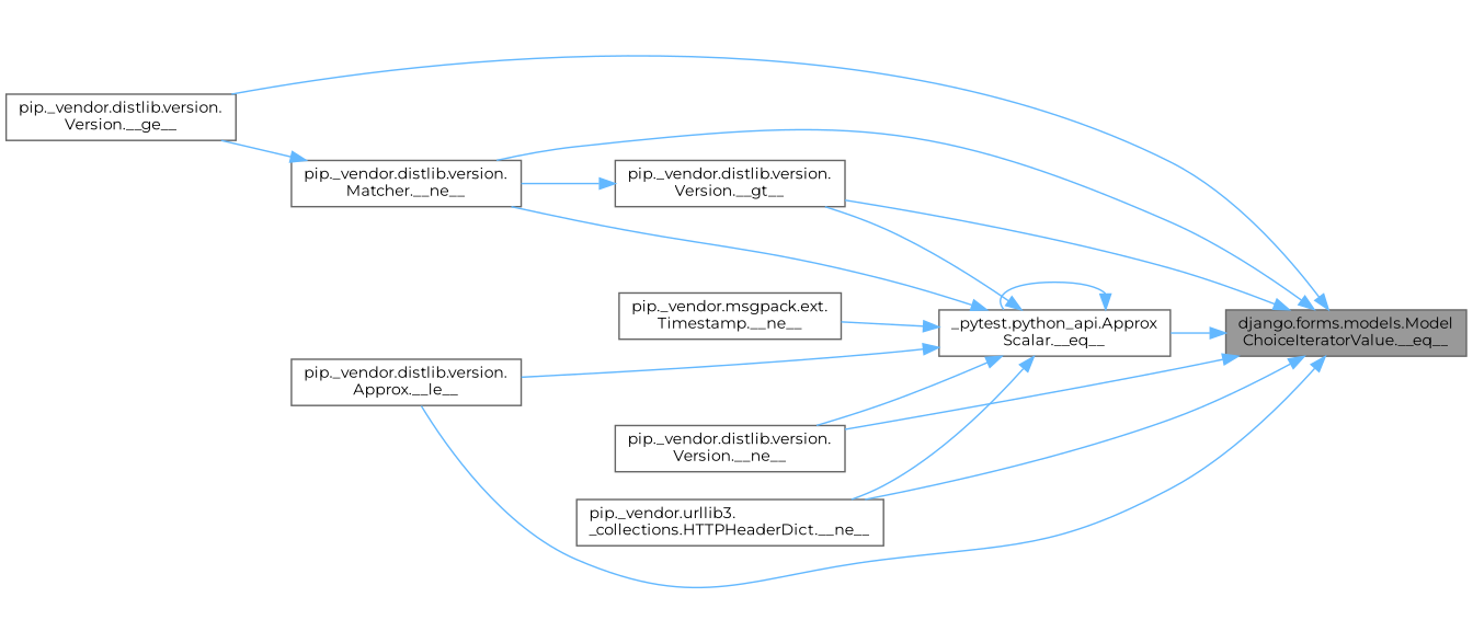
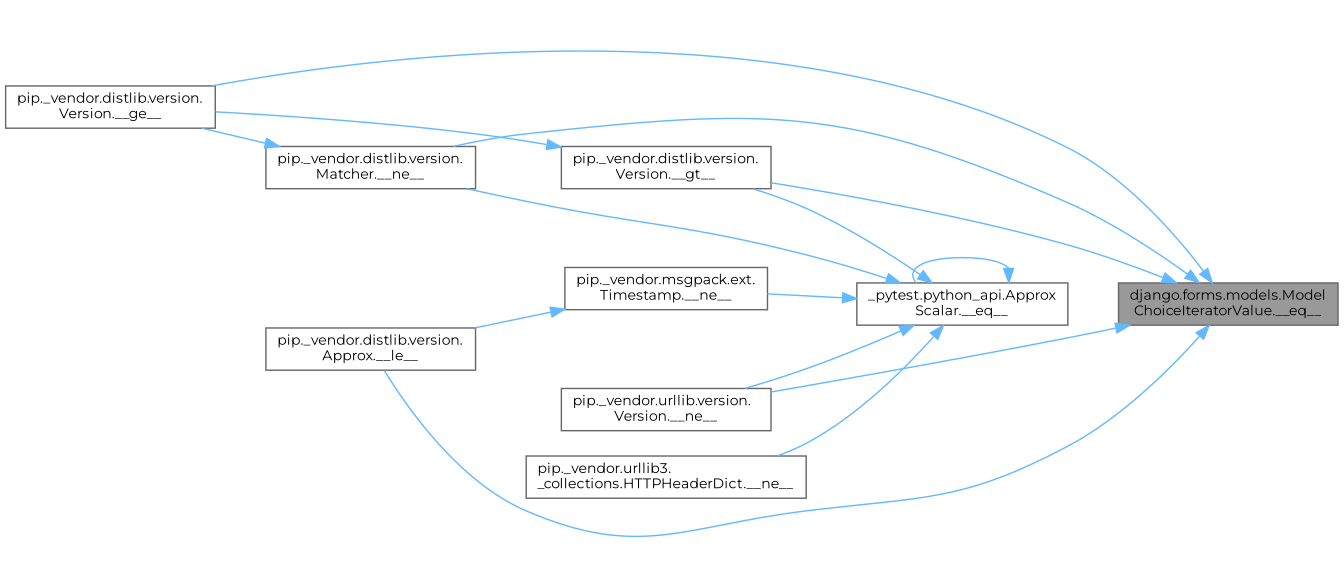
  digraph {
    fontname=Montserrat
    rankdir=RL
    node [color=grey40 fillcolor=white fontname=Montserrat fontsize=10 shape=box style=filled]
    edge [color=steelblue1 dir=back fontname=Montserrat fontsize=10 labelfontname=Helvetica labelfontsize=10 style=solid]
    n1 [color=gray40 fillcolor=grey60 fontcolor=black height=0.2 label="django.forms.models.Model\lChoiceIteratorValue.__eq__" width=0.4]
    n2 [height=0.2 label="_pytest.python_api.Approx\lScalar.__eq__" width=0.4]
    n3 [height=0.2 label="pip._vendor.distlib.version.\lVersion.__ge__" width=0.4]
    n4 [height=0.2 label="pip._vendor.distlib.version.\lVersion.__gt__" width=0.4]
    n5 [height=0.2 label="pip._vendor.distlib.version.\lApprox.__le__" width=0.4]
    n6 [height=0.2 label="pip._vendor.distlib.version.\lMatcher.__ne__" width=0.4]
-   n7 [height=0.2 label="pip._vendor.distlib.version.\lVersion.__ne__" width=0.4]
+   n7 [height=0.2 label="pip._vendor.urllib.version.\lVersion.__ne__" width=0.4]
    n8 [height=0.2 label="pip._vendor.urllib3.\l_collections.HTTPHeaderDict.__ne__" width=0.4]
    n9 [height=0.2 label="pip._vendor.msgpack.ext.\lTimestamp.__ne__" width=0.4]
-   n1 -> n2
    n1 -> n3
    n1 -> n4
    n1 -> n5
    n1 -> n6
    n1 -> n7
-   n1 -> n8
    n2 -> n2
    n2 -> n4
-   n2 -> n5
+   n9 -> n5
    n2 -> n6
    n2 -> n7
    n2 -> n8
    n2 -> n9
-   n4 -> n6
+   n4 -> n3
    n6 -> n3
  }
